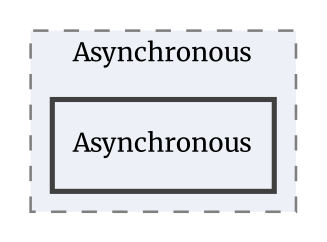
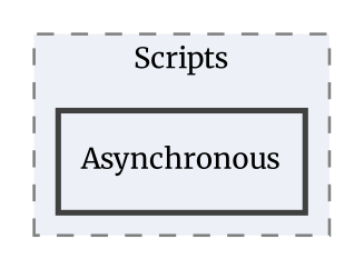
  digraph {
    compound=true
    fontname=Merriweather
    n1 [color=grey25 fillcolor="#edf0f7" fontname=Merriweather fontsize=10 label=Asynchronous shape=box style="filled,bold,"]
    subgraph cluster_1 {
      bgcolor="#edf0f7"
      fontsize=10
-     label=Asynchronous
+     label=Scripts
      pencolor=grey50
      style="filled,dashed,"
      n1
    }
  }
